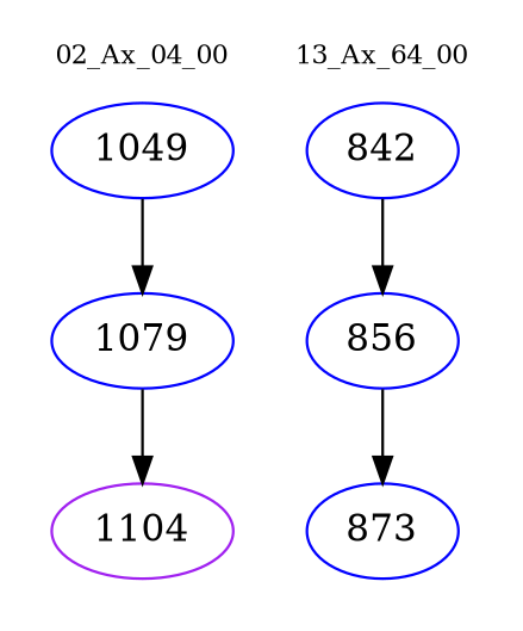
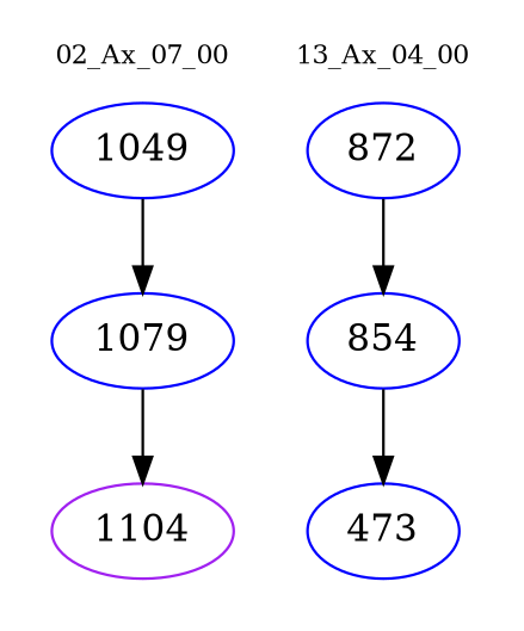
  digraph {
    node [color=blue]
    edge [color=black]
    n1 [label=1049]
    n2 [label=1079]
    n3 [color=purple label=1104]
-   n4 [label=842]
-   n5 [label=856]
-   n6 [label=873]
+   n4 [label=872]
+   n5 [label=854]
+   n6 [label=473]
    subgraph cluster_1 {
      color=white
      fontsize=10
-     label="02_Ax_04_00"
+     label="02_Ax_07_00"
      n1
      n2
      n3
    }
    subgraph cluster_2 {
      color=white
      fontsize=10
-     label="13_Ax_64_00"
+     label="13_Ax_04_00"
      n4
      n5
      n6
    }
    n1 -> n2
    n2 -> n3
    n4 -> n5
    n5 -> n6
  }
